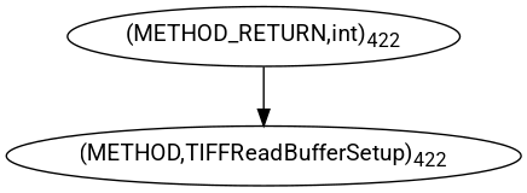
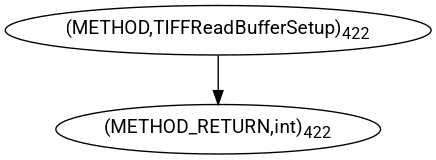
  digraph {
    fontname=Roboto
    node [fontname=Roboto]
    n1 [label=<(METHOD,TIFFReadBufferSetup)<SUB>422</SUB>>]
    n2 [label=<(METHOD_RETURN,int)<SUB>422</SUB>>]
-   n2 -> n1 [fontname=Roboto]
+   n1 -> n2 [fontname=Roboto]
  }
